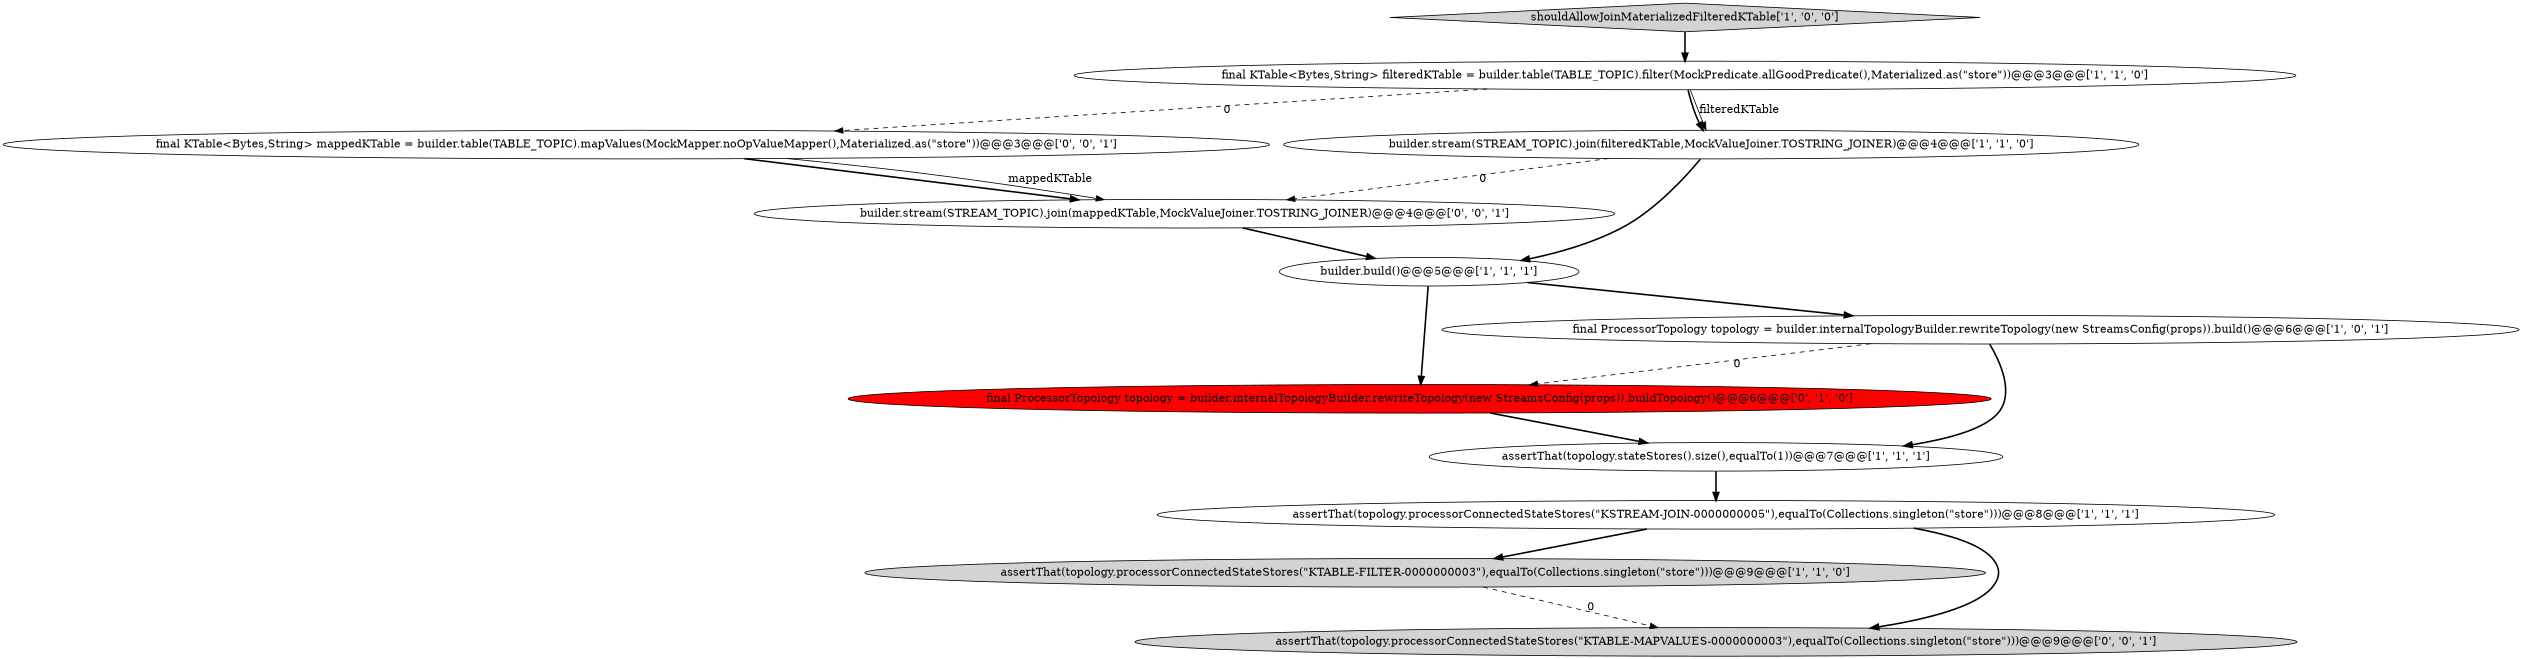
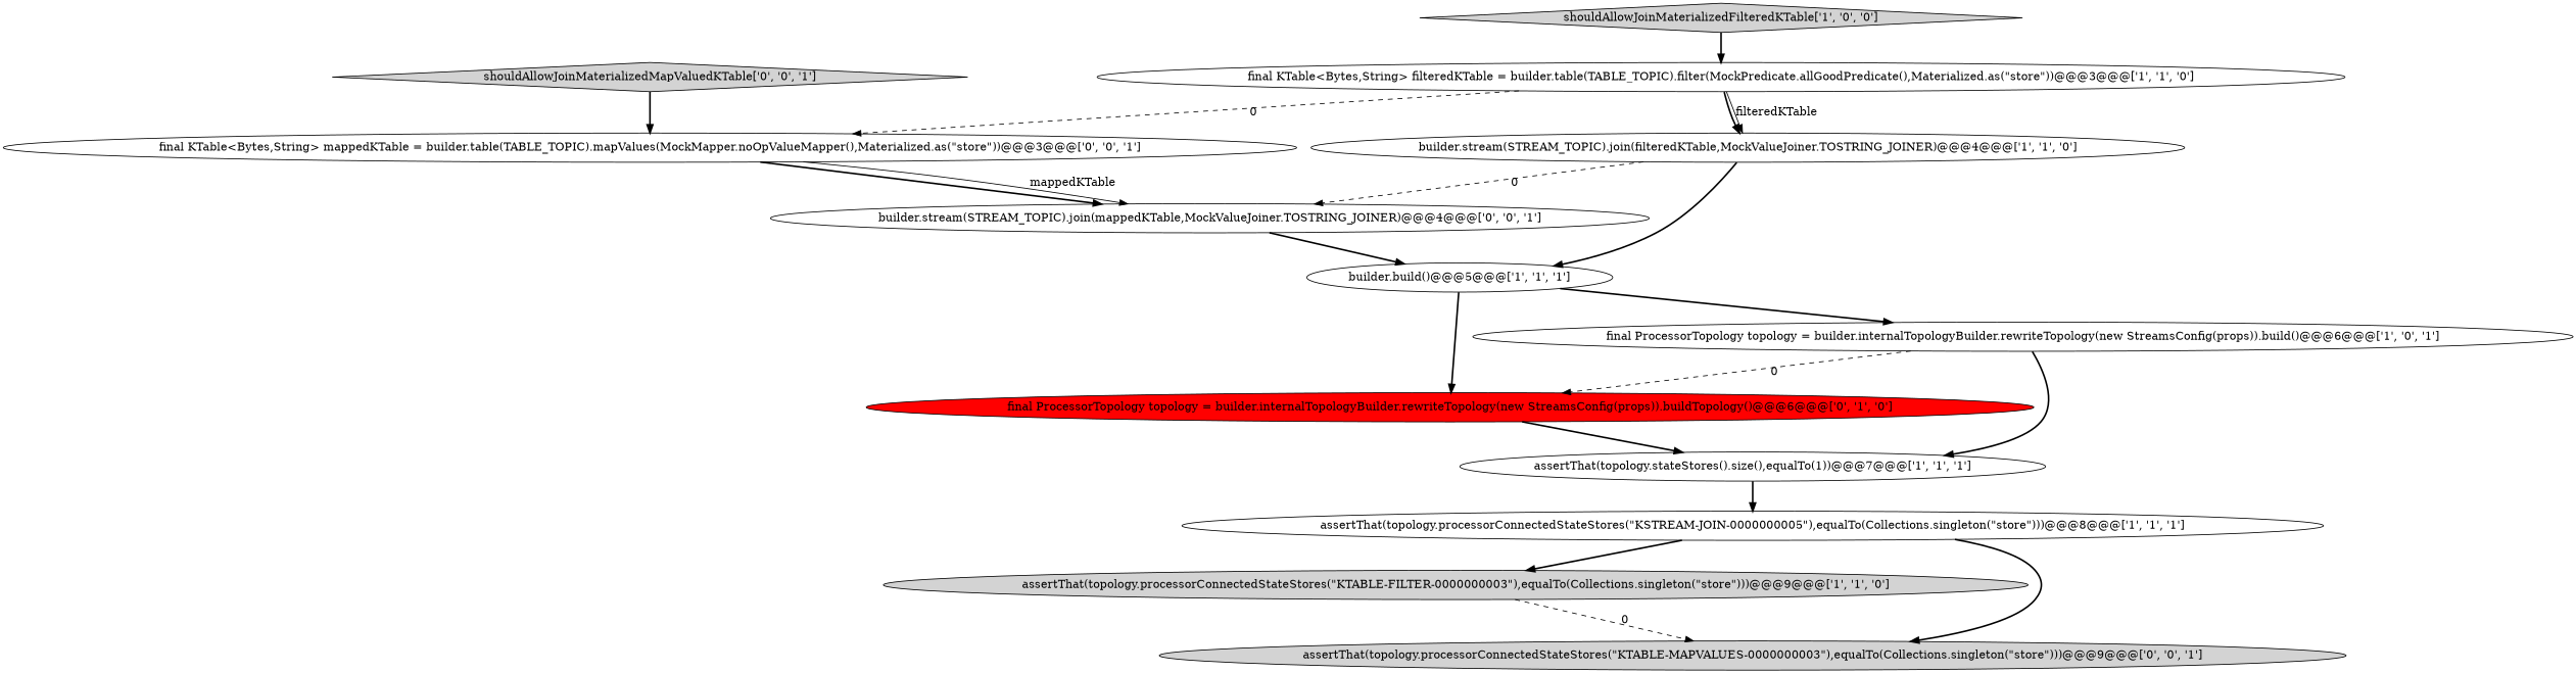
  digraph {
    node [fillcolor=white shape=ellipse style=filled]
    edge [style=bold]
    n1 [label="assertThat(topology.processorConnectedStateStores(\"KSTREAM-JOIN-0000000005\"),equalTo(Collections.singleton(\"store\")))@@@8@@@['1', '1', '1']"]
    n2 [fillcolor=lightgray label="assertThat(topology.processorConnectedStateStores(\"KTABLE-FILTER-0000000003\"),equalTo(Collections.singleton(\"store\")))@@@9@@@['1', '1', '0']"]
    n3 [fillcolor=lightgray label="assertThat(topology.processorConnectedStateStores(\"KTABLE-MAPVALUES-0000000003\"),equalTo(Collections.singleton(\"store\")))@@@9@@@['0', '0', '1']"]
    n4 [fillcolor=red label="final ProcessorTopology topology = builder.internalTopologyBuilder.rewriteTopology(new StreamsConfig(props)).buildTopology()@@@6@@@['0', '1', '0']"]
    n5 [label="assertThat(topology.stateStores().size(),equalTo(1))@@@7@@@['1', '1', '1']"]
    n6 [label="final KTable<Bytes,String> mappedKTable = builder.table(TABLE_TOPIC).mapValues(MockMapper.noOpValueMapper(),Materialized.as(\"store\"))@@@3@@@['0', '0', '1']"]
    n7 [label="builder.stream(STREAM_TOPIC).join(mappedKTable,MockValueJoiner.TOSTRING_JOINER)@@@4@@@['0', '0', '1']"]
    n8 [label="builder.build()@@@5@@@['1', '1', '1']"]
    n9 [label="final ProcessorTopology topology = builder.internalTopologyBuilder.rewriteTopology(new StreamsConfig(props)).build()@@@6@@@['1', '0', '1']"]
    n10 [label="builder.stream(STREAM_TOPIC).join(filteredKTable,MockValueJoiner.TOSTRING_JOINER)@@@4@@@['1', '1', '0']"]
+   n11 [fillcolor=lightgray label="shouldAllowJoinMaterializedMapValuedKTable['0', '0', '1']" shape=diamond]
    n12 [label="final KTable<Bytes,String> filteredKTable = builder.table(TABLE_TOPIC).filter(MockPredicate.allGoodPredicate(),Materialized.as(\"store\"))@@@3@@@['1', '1', '0']"]
    n13 [fillcolor=lightgray label="shouldAllowJoinMaterializedFilteredKTable['1', '0', '0']" shape=diamond]
    n1 -> n2
    n1 -> n3
    n2 -> n3 [label=0 style=dashed]
    n4 -> n5
    n5 -> n1
    n6 -> n7
    n6 -> n7 [label=mappedKTable style=solid]
    n7 -> n8
    n8 -> n4
    n8 -> n9
    n9 -> n4 [label=0 style=dashed]
    n9 -> n5
    n10 -> n7 [label=0 style=dashed]
    n10 -> n8
+   n11 -> n6
    n12 -> n6 [label=0 style=dashed]
    n12 -> n10
    n12 -> n10 [label=filteredKTable style=solid]
    n13 -> n12
  }
